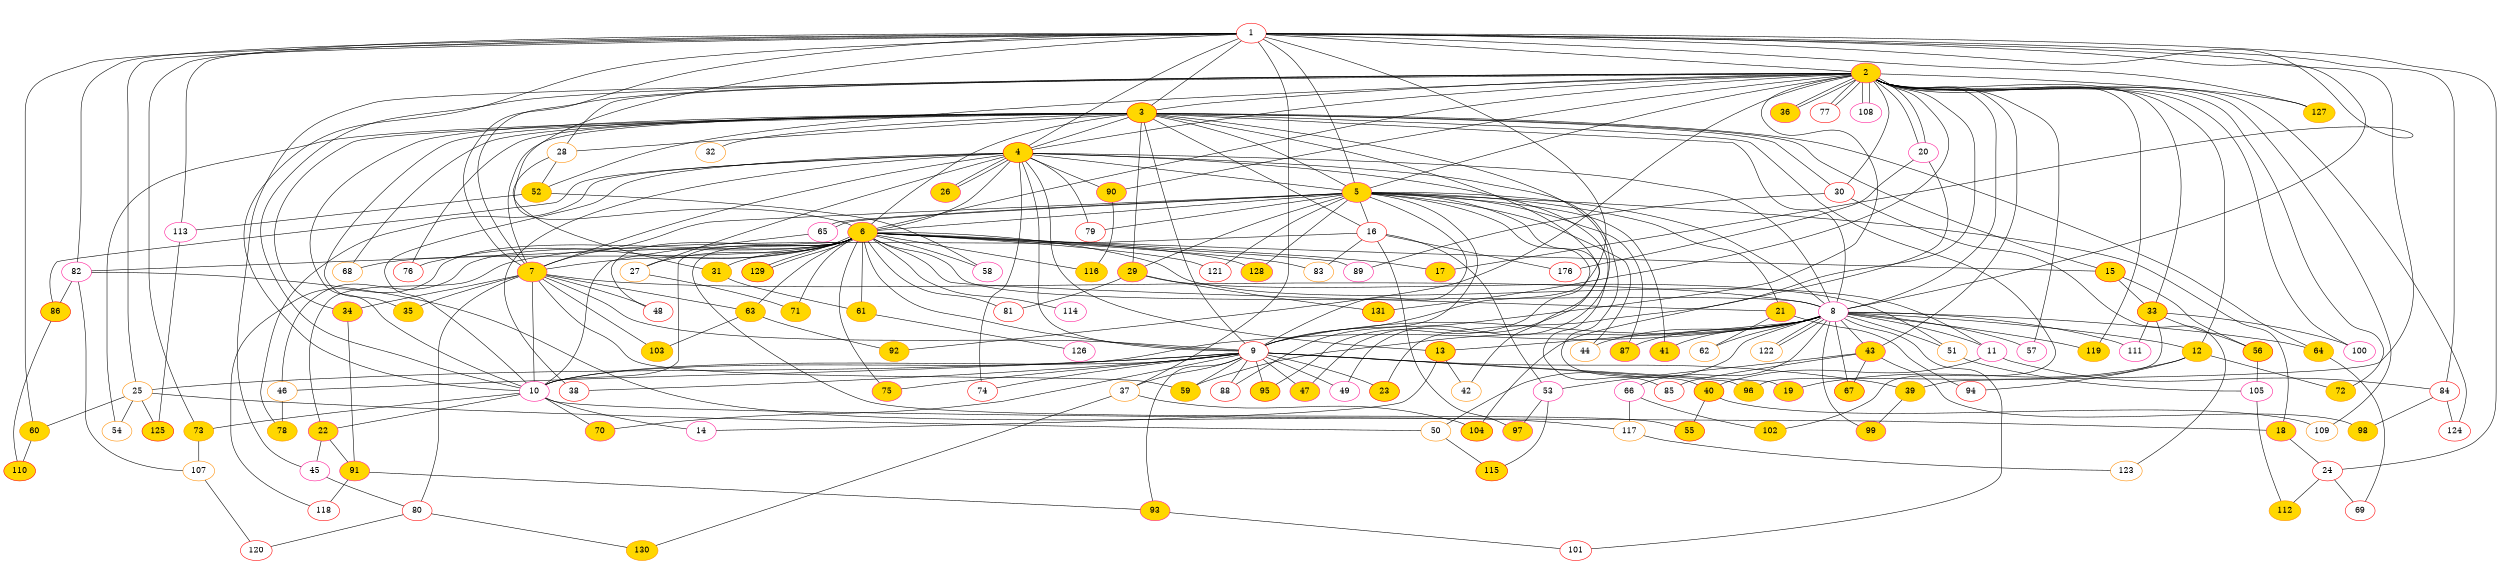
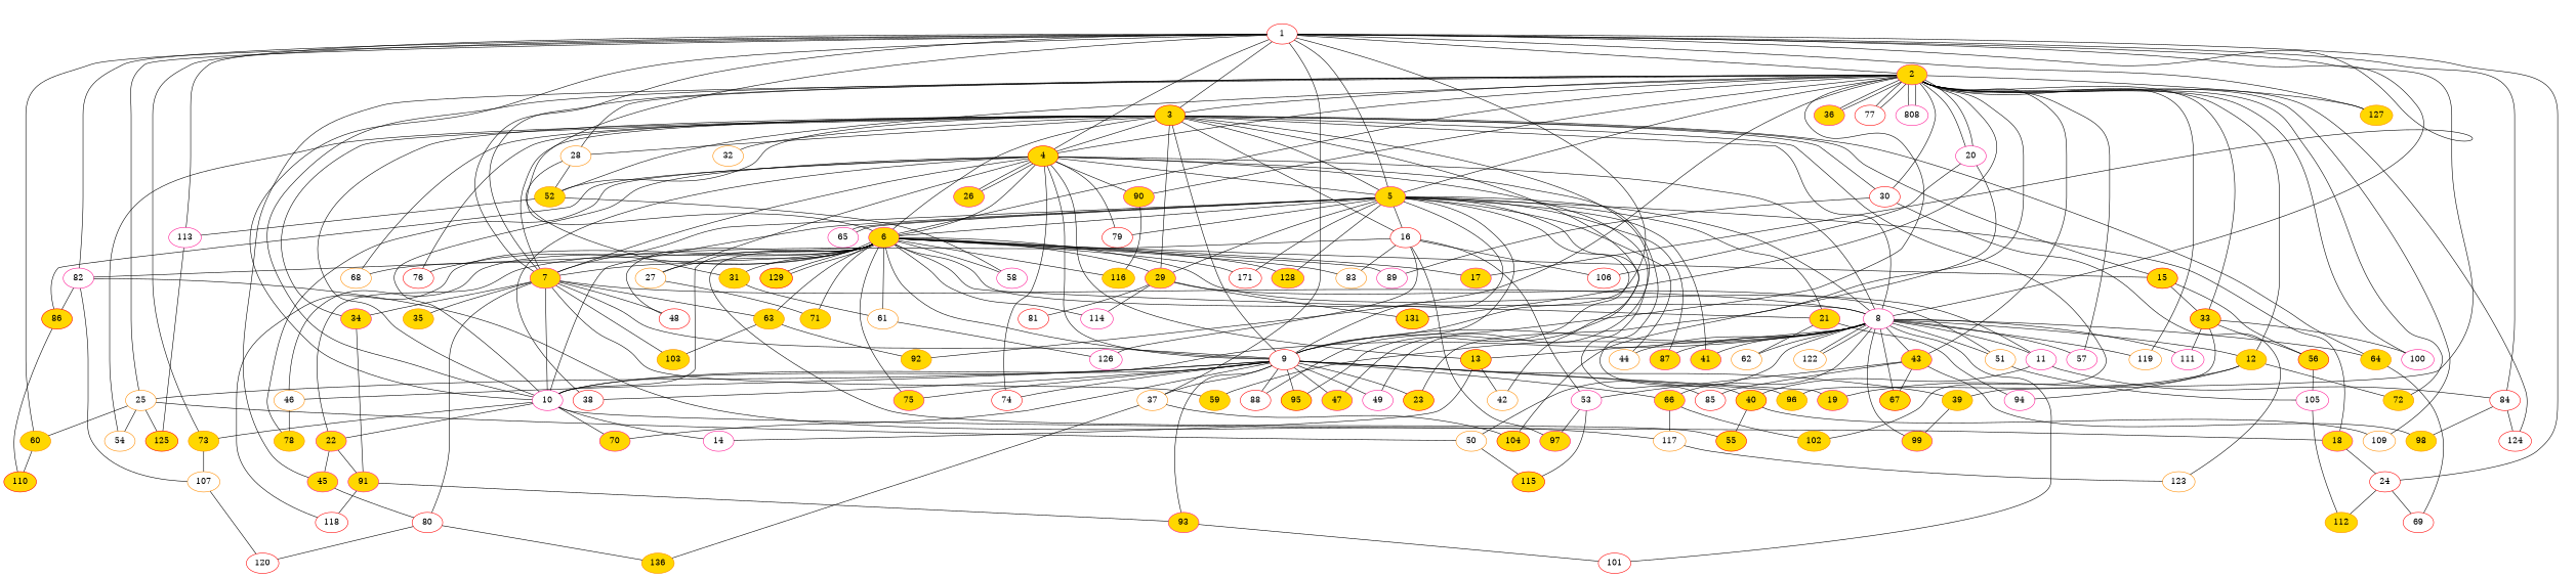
  graph {
    node [color=deeppink fillcolor=gold style=filled]
    1 [color=red fillcolor=white]
    2
    3 [color=red]
    4 [color=red]
    5
    6
    7
    8 [fillcolor=white]
    9 [color=red fillcolor=white]
    10 [fillcolor=white]
    17
    24 [color=red fillcolor=white]
    25 [color=darkorange fillcolor=white]
    37 [color=darkorange fillcolor=white]
    39 [color=darkorange]
    60 [color=darkorange]
    73 [color=darkorange]
    82 [fillcolor=white]
    84 [color=red fillcolor=white]
    113 [fillcolor=white]
    127 [color=darkorange]
    12 [color=darkorange]
    20 [fillcolor=white]
    23 [color=red]
    28 [color=darkorange fillcolor=white]
    30 [color=red fillcolor=white]
    33 [color=red]
    36
    43
-   45 [fillcolor=white]
+   45
    52 [color=darkorange]
    57 [fillcolor=white]
    72 [color=darkorange]
    77 [color=red fillcolor=white]
    90
    92 [color=darkorange]
    100 [fillcolor=white]
-   108 [fillcolor=white]
+   108 [fillcolor=white label=808]
    109 [color=darkorange fillcolor=white]
-   119 [color=darkorange]
+   119 [color=darkorange fillcolor=white]
    124 [color=red fillcolor=white]
    131 [color=red]
    15 [color=red]
    16 [color=red fillcolor=white]
    29
    32 [color=darkorange fillcolor=white]
    34
    35 [color=darkorange]
    47
    49 [fillcolor=white]
    54 [color=darkorange fillcolor=white]
    64 [color=darkorange]
    68 [color=darkorange fillcolor=white]
    76 [color=red fillcolor=white]
    102 [color=darkorange]
    13 [color=red]
    26
    27 [color=darkorange fillcolor=white]
    38 [color=red fillcolor=white]
    40 [color=red]
    74 [color=red fillcolor=white]
    78 [color=darkorange]
    79 [color=red fillcolor=white]
    85 [color=red fillcolor=white]
    86 [color=red]
    18
    21
    41
    42 [color=darkorange fillcolor=white]
    44 [color=darkorange fillcolor=white]
    65 [fillcolor=white]
    87
    88 [color=red fillcolor=white]
    95 [color=red]
-   121 [color=red fillcolor=white]
+   121 [color=red fillcolor=white label=171]
    128
    11 [fillcolor=white]
    31 [color=darkorange]
    46 [color=darkorange fillcolor=white]
    48 [color=red fillcolor=white]
    55 [color=red]
    58 [fillcolor=white]
-   61 [color=darkorange]
+   61 [color=darkorange fillcolor=white]
    63 [color=darkorange]
    71 [color=darkorange]
    75
    81 [color=red fillcolor=white]
    83 [color=darkorange fillcolor=white]
    89 [fillcolor=white]
    114 [fillcolor=white]
    116 [color=darkorange]
    118 [color=red fillcolor=white]
    129 [color=red]
    59 [color=darkorange]
    80 [color=red fillcolor=white]
    103 [color=darkorange]
    50 [color=darkorange fillcolor=white]
    51 [color=darkorange fillcolor=white]
    62 [color=darkorange fillcolor=white]
-   66 [fillcolor=white]
+   66
    67 [color=red]
    99
    101 [color=red fillcolor=white]
    111 [fillcolor=white]
    122 [color=darkorange fillcolor=white]
    19
    70
    93
    96 [color=darkorange]
    14 [fillcolor=white]
    22
    69 [color=red fillcolor=white]
    112 [color=darkorange]
    125 [color=red]
    104 [color=red]
-   130 [color=darkorange]
+   130 [color=darkorange label=136]
    110 [color=red]
    107 [color=darkorange fillcolor=white]
    117 [color=darkorange fillcolor=white]
    98 [color=darkorange]
-   94 [color=red fillcolor=white]
-   106 [color=red fillcolor=white label=176]
+   94 [fillcolor=white]
+   106 [color=red fillcolor=white]
    123 [color=darkorange fillcolor=white]
    56 [color=red]
    53 [fillcolor=white]
    97
    126 [fillcolor=white]
    91
    120 [color=red fillcolor=white]
    115 [color=red]
    105 [fillcolor=white]
    1 -- 2
    1 -- 3
    1 -- 4
    1 -- 5
    1 -- 6
    1 -- 7
    1 -- 8
    1 -- 9
    1 -- 10
    1 -- 17
    1 -- 24
    1 -- 25
    1 -- 37
    1 -- 39
    1 -- 60
    1 -- 73
    1 -- 82
    1 -- 84
    1 -- 113
    1 -- 127
    2 -- 3
    2 -- 4
    2 -- 5
    2 -- 6
    2 -- 7
-   2 -- 8
    2 -- 9
    2 -- 10
    2 -- 127
    2 -- 12
    2 -- 20
    2 -- 20
    2 -- 23
    2 -- 28
    2 -- 30
    2 -- 33
    2 -- 36
    2 -- 36
    2 -- 43
    2 -- 45
    2 -- 52
    2 -- 57
    2 -- 72
    2 -- 77
    2 -- 77
    2 -- 90
    2 -- 92
    2 -- 100
    2 -- 108
    2 -- 108
    2 -- 109
    2 -- 119
    2 -- 124
    2 -- 131
    3 -- 4
    3 -- 5
    3 -- 6
    3 -- 7
    3 -- 8
    3 -- 9
    3 -- 10
    3 -- 28
    3 -- 30
    3 -- 15
    3 -- 16
    3 -- 29
    3 -- 32
    3 -- 34
-   3 -- 35
+   3 -- 52
    3 -- 47
    3 -- 49
    3 -- 54
    3 -- 64
    3 -- 68
    3 -- 76
    3 -- 102
    4 -- 5
    4 -- 6
    4 -- 7
    4 -- 8
    4 -- 9
    4 -- 10
    4 -- 90
    4 -- 13
    4 -- 26
    4 -- 26
    4 -- 27
    4 -- 38
    4 -- 40
    4 -- 74
    4 -- 78
    4 -- 79
    4 -- 85
    4 -- 86
    5 -- 6
    5 -- 7
    5 -- 8
    5 -- 9
-   65 -- 10
+   5 -- 10
    5 -- 16
    5 -- 29
    5 -- 79
    5 -- 18
    5 -- 21
    5 -- 41
    5 -- 42
    5 -- 44
    5 -- 65
    5 -- 65
    5 -- 87
    5 -- 88
    5 -- 95
    5 -- 121
    5 -- 128
    6 -- 7
    6 -- 8
    6 -- 9
    6 -- 10
    6 -- 17
    6 -- 82
    6 -- 15
    6 -- 68
    6 -- 76
    6 -- 27
    6 -- 21
    6 -- 121
    6 -- 128
    6 -- 11
    6 -- 31
    6 -- 46
    6 -- 48
    6 -- 55
    6 -- 58
    6 -- 61
    6 -- 63
    6 -- 71
    6 -- 75
-   6 -- 81
+   6 -- 29
    6 -- 83
    6 -- 89
    6 -- 114
    6 -- 116
    6 -- 118
    6 -- 129
    6 -- 129
    7 -- 8
    7 -- 9
    7 -- 10
    7 -- 34
    7 -- 35
    7 -- 48
    7 -- 63
    7 -- 59
    7 -- 80
    7 -- 103
    8 -- 9
    8 -- 10
    8 -- 12
    8 -- 43
    8 -- 57
    8 -- 119
    8 -- 64
    8 -- 13
    8 -- 41
    8 -- 44
    8 -- 87
    8 -- 11
    8 -- 59
    8 -- 50
    8 -- 51
    8 -- 62
    8 -- 66
    8 -- 67
    8 -- 99
    8 -- 101
    8 -- 111
    8 -- 122
    8 -- 122
    9 -- 10
    9 -- 25
    9 -- 37
    9 -- 39
    9 -- 23
    9 -- 47
    9 -- 49
    9 -- 38
    9 -- 74
    9 -- 88
    9 -- 95
    9 -- 46
    9 -- 75
-   9 -- 59
+   9 -- 66
    9 -- 19
    9 -- 70
    9 -- 93
    9 -- 96
    10 -- 73
    10 -- 18
    10 -- 70
    10 -- 14
    10 -- 22
    24 -- 69
    24 -- 112
    25 -- 60
    25 -- 54
    25 -- 50
    25 -- 125
    37 -- 104
    37 -- 130
    39 -- 99
    60 -- 110
    73 -- 107
    82 -- 86
    82 -- 107
    82 -- 117
    84 -- 124
    84 -- 98
    113 -- 125
    12 -- 72
    12 -- 19
    12 -- 94
    20 -- 104
    20 -- 106
    28 -- 52
    28 -- 31
    30 -- 89
    30 -- 123
    33 -- 100
    33 -- 111
    33 -- 96
    33 -- 56
    43 -- 85
    43 -- 67
    43 -- 98
    43 -- 53
    45 -- 80
    52 -- 113
    52 -- 58
    90 -- 116
    15 -- 33
    15 -- 56
    16 -- 83
    16 -- 22
    16 -- 106
    16 -- 53
    16 -- 97
+   16 -- 126
    29 -- 131
    29 -- 81
+   29 -- 114
    29 -- 51
    34 -- 91
    64 -- 69
    13 -- 42
    13 -- 14
    27 -- 71
    40 -- 109
    40 -- 55
    86 -- 110
    18 -- 24
    21 -- 62
    21 -- 94
    11 -- 84
    11 -- 40
    31 -- 61
    46 -- 78
    61 -- 126
    63 -- 92
    63 -- 103
    80 -- 130
    80 -- 120
    50 -- 115
    51 -- 105
    66 -- 102
    66 -- 117
    93 -- 101
    22 -- 45
    22 -- 91
    107 -- 120
    117 -- 123
    56 -- 105
    53 -- 97
    53 -- 115
    91 -- 118
    91 -- 93
    105 -- 112
  }
